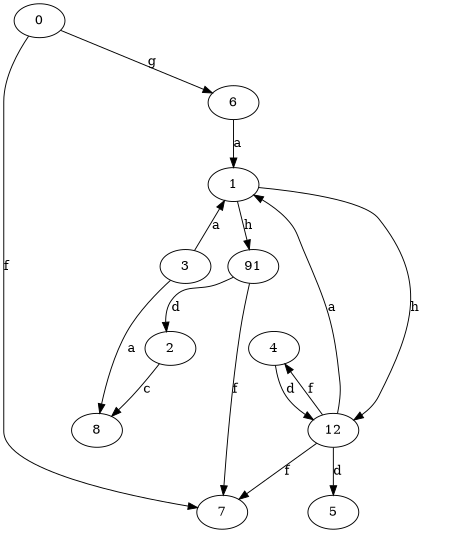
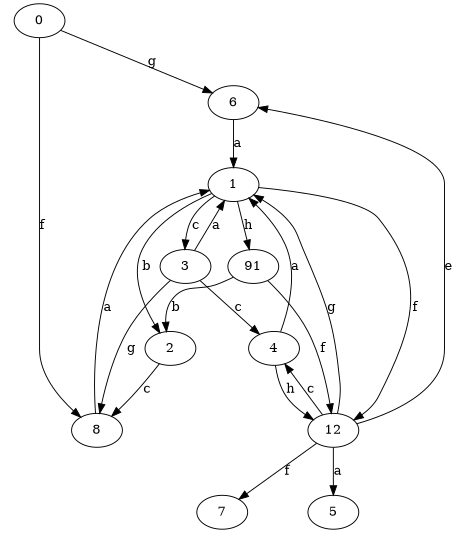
  strict digraph {
    0
    6
    7
    1
    2
    3
    n7 [label=91]
    n8 [label=12]
    8
    4
    5
    0 -> 6 [label=g]
-   0 -> 7 [label=f]
+   0 -> 8 [label=f]
    6 -> 1 [label=a]
+   1 -> 2 [label=b]
+   1 -> 3 [label=c]
    1 -> n7 [label=h]
-   1 -> n8 [label=h]
+   1 -> n8 [label=f]
    2 -> 8 [label=c]
    3 -> 1 [label=a]
-   3 -> 8 [label=a]
-   n7 -> 7 [label=f]
-   n7 -> 2 [label=d]
+   3 -> 8 [label=g]
+   3 -> 4 [label=c]
+   n7 -> n8 [label=f]
+   n7 -> 2 [label=b]
+   n8 -> 6 [label=e]
    n8 -> 7 [label=f]
-   n8 -> 1 [label=a]
-   n8 -> 4 [label=f]
-   n8 -> 5 [label=d]
-   4 -> n8 [label=d]
+   n8 -> 1 [label=g]
+   n8 -> 4 [label=c]
+   n8 -> 5 [label=a]
+   8 -> 1 [label=a]
+   4 -> 1 [label=a]
+   4 -> n8 [label=h]
  }
